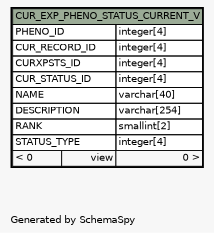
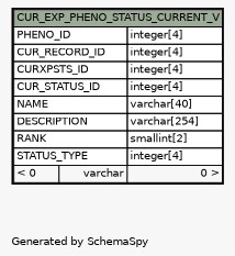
  digraph {
    bgcolor="#f7f7f7"
    fontname=Helvetica
    fontsize=11
    label="\nGenerated by SchemaSpy"
    labeljust=l
    nodesep=0.18
    rankdir=RL
    ranksep=0.46
-   n1 [fontname=Helvetica fontsize=11 label=<     <TABLE BORDER="2" CELLBORDER="1" CELLSPACING="0" BGCOLOR="#ffffff">       <TR><TD COLSPAN="3" BGCOLOR="#9bab96" ALIGN="CENTER">CUR_EXP_PHENO_STATUS_CURRENT_V</TD></TR>       <TR><TD PORT="PHENO_ID" COLSPAN="2" ALIGN="LEFT">PHENO_ID</TD><TD PORT="PHENO_ID.type" ALIGN="LEFT">integer[4]</TD></TR>       <TR><TD PORT="CUR_RECORD_ID" COLSPAN="2" ALIGN="LEFT">CUR_RECORD_ID</TD><TD PORT="CUR_RECORD_ID.type" ALIGN="LEFT">integer[4]</TD></TR>       <TR><TD PORT="CURXPSTS_ID" COLSPAN="2" ALIGN="LEFT">CURXPSTS_ID</TD><TD PORT="CURXPSTS_ID.type" ALIGN="LEFT">integer[4]</TD></TR>       <TR><TD PORT="CUR_STATUS_ID" COLSPAN="2" ALIGN="LEFT">CUR_STATUS_ID</TD><TD PORT="CUR_STATUS_ID.type" ALIGN="LEFT">integer[4]</TD></TR>       <TR><TD PORT="NAME" COLSPAN="2" ALIGN="LEFT">NAME</TD><TD PORT="NAME.type" ALIGN="LEFT">varchar[40]</TD></TR>       <TR><TD PORT="DESCRIPTION" COLSPAN="2" ALIGN="LEFT">DESCRIPTION</TD><TD PORT="DESCRIPTION.type" ALIGN="LEFT">varchar[254]</TD></TR>       <TR><TD PORT="RANK" COLSPAN="2" ALIGN="LEFT">RANK</TD><TD PORT="RANK.type" ALIGN="LEFT">smallint[2]</TD></TR>       <TR><TD PORT="STATUS_TYPE" COLSPAN="2" ALIGN="LEFT">STATUS_TYPE</TD><TD PORT="STATUS_TYPE.type" ALIGN="LEFT">integer[4]</TD></TR>       <TR><TD ALIGN="LEFT" BGCOLOR="#f7f7f7">&lt; 0</TD><TD ALIGN="RIGHT" BGCOLOR="#f7f7f7">view</TD><TD ALIGN="RIGHT" BGCOLOR="#f7f7f7">0 &gt;</TD></TR>     </TABLE>> shape=plaintext]
+   n1 [fontname=Helvetica fontsize=11 label=<     <TABLE BORDER="2" CELLBORDER="1" CELLSPACING="0" BGCOLOR="#ffffff">       <TR><TD COLSPAN="3" BGCOLOR="#9bab96" ALIGN="CENTER">CUR_EXP_PHENO_STATUS_CURRENT_V</TD></TR>       <TR><TD PORT="PHENO_ID" COLSPAN="2" ALIGN="LEFT">PHENO_ID</TD><TD PORT="PHENO_ID.type" ALIGN="LEFT">integer[4]</TD></TR>       <TR><TD PORT="CUR_RECORD_ID" COLSPAN="2" ALIGN="LEFT">CUR_RECORD_ID</TD><TD PORT="CUR_RECORD_ID.type" ALIGN="LEFT">integer[4]</TD></TR>       <TR><TD PORT="CURXPSTS_ID" COLSPAN="2" ALIGN="LEFT">CURXPSTS_ID</TD><TD PORT="CURXPSTS_ID.type" ALIGN="LEFT">integer[4]</TD></TR>       <TR><TD PORT="CUR_STATUS_ID" COLSPAN="2" ALIGN="LEFT">CUR_STATUS_ID</TD><TD PORT="CUR_STATUS_ID.type" ALIGN="LEFT">integer[4]</TD></TR>       <TR><TD PORT="NAME" COLSPAN="2" ALIGN="LEFT">NAME</TD><TD PORT="NAME.type" ALIGN="LEFT">varchar[40]</TD></TR>       <TR><TD PORT="DESCRIPTION" COLSPAN="2" ALIGN="LEFT">DESCRIPTION</TD><TD PORT="DESCRIPTION.type" ALIGN="LEFT">varchar[254]</TD></TR>       <TR><TD PORT="RANK" COLSPAN="2" ALIGN="LEFT">RANK</TD><TD PORT="RANK.type" ALIGN="LEFT">smallint[2]</TD></TR>       <TR><TD PORT="STATUS_TYPE" COLSPAN="2" ALIGN="LEFT">STATUS_TYPE</TD><TD PORT="STATUS_TYPE.type" ALIGN="LEFT">integer[4]</TD></TR>       <TR><TD ALIGN="LEFT" BGCOLOR="#f7f7f7">&lt; 0</TD><TD ALIGN="RIGHT" BGCOLOR="#f7f7f7">varchar</TD><TD ALIGN="RIGHT" BGCOLOR="#f7f7f7">0 &gt;</TD></TR>     </TABLE>> shape=plaintext]
  }
